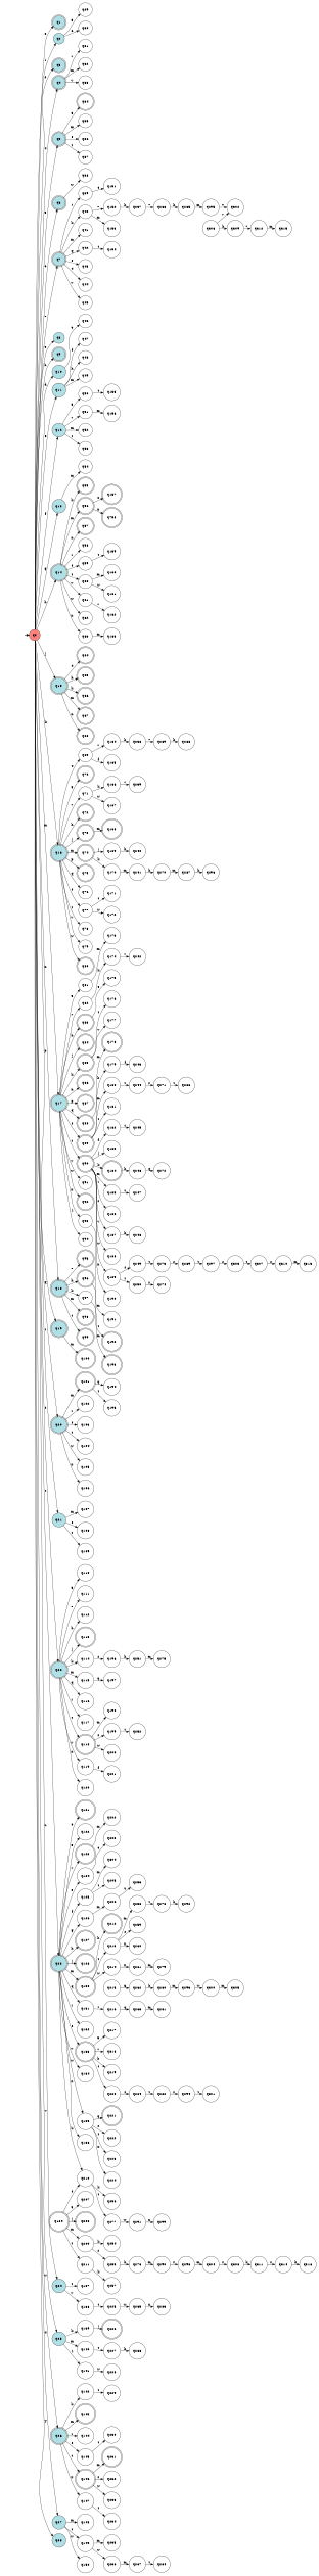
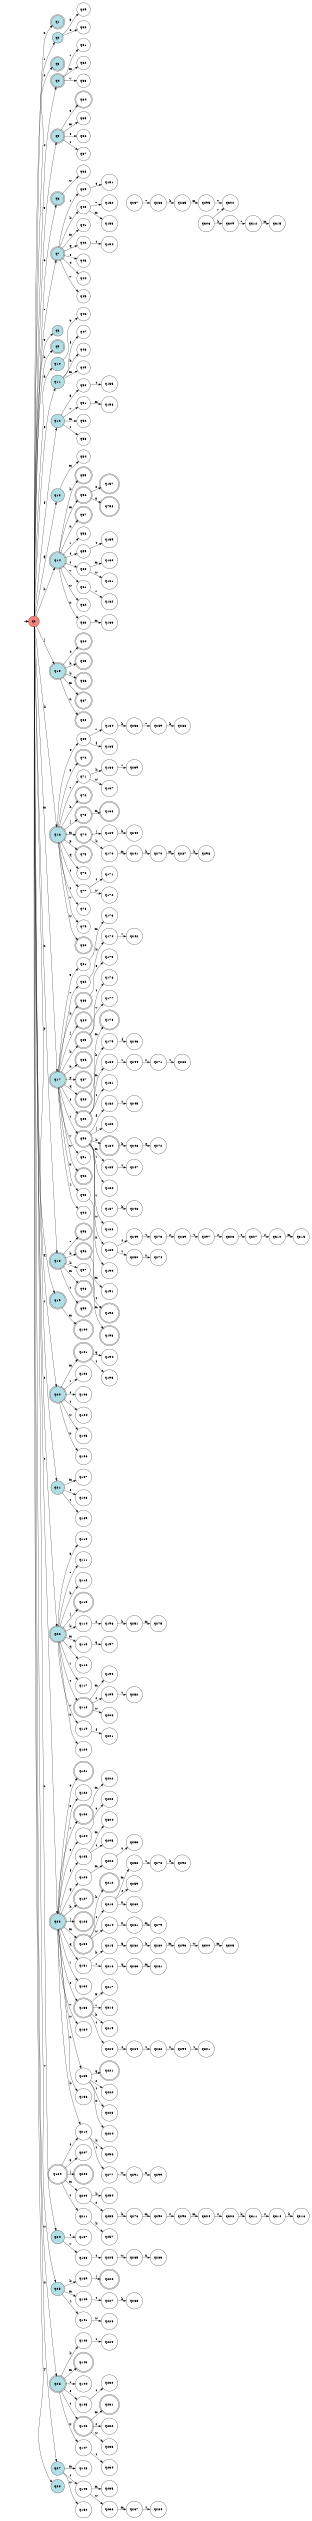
  digraph {
    rankdir=LR
    node [shape=circle style=filled color=black fillcolor=white]
    __start0 [height=0 shape=none style=invis width=0 color="" fillcolor=""]
    n2 [fillcolor="#ff817b" label=q0]
    n3 [fillcolor=powderblue label=q1 shape=doublecircle style="rounded,filled"]
    n4 [fillcolor=powderblue label=q2]
    n5 [fillcolor=powderblue label=q3 shape=doublecircle style="rounded,filled"]
    n6 [fillcolor=powderblue label=q4 shape=doublecircle style="rounded,filled"]
    n7 [fillcolor=powderblue label=q5 shape=doublecircle style="rounded,filled"]
    n8 [fillcolor=powderblue label=q6 shape=doublecircle style="rounded,filled"]
    n9 [fillcolor=powderblue label=q7 shape=doublecircle style="rounded,filled"]
    n10 [fillcolor=powderblue label=q8]
    n11 [fillcolor=powderblue label=q9 shape=doublecircle style="rounded,filled"]
    n12 [fillcolor=powderblue label=q10]
    n13 [fillcolor=powderblue label=q11]
    n14 [fillcolor=powderblue label=q12]
    n15 [fillcolor=powderblue label=q13]
    n16 [fillcolor=powderblue label=q14 shape=doublecircle style="rounded,filled"]
    n17 [fillcolor=powderblue label=q15 shape=doublecircle style="rounded,filled"]
    n18 [fillcolor=powderblue label=q16 shape=doublecircle style="rounded,filled"]
    n19 [fillcolor=powderblue label=q17 shape=doublecircle style="rounded,filled"]
    n20 [fillcolor=powderblue label=q18 shape=doublecircle style="rounded,filled"]
    n21 [fillcolor=powderblue label=q19 shape=doublecircle style="rounded,filled"]
    n22 [fillcolor=powderblue label=q20 shape=doublecircle style="rounded,filled"]
    n23 [fillcolor=powderblue label=q21]
    n24 [fillcolor=powderblue label=q22 shape=doublecircle style="rounded,filled"]
    n25 [fillcolor=powderblue label=q23 shape=doublecircle style="rounded,filled"]
    n26 [fillcolor=powderblue label=q24]
    n27 [fillcolor=powderblue label=q25]
    n28 [fillcolor=powderblue label=q26 shape=doublecircle style="rounded,filled"]
    n29 [fillcolor=powderblue label=q27]
    n30 [fillcolor=powderblue label=q28]
    n31 [label=q29]
    n32 [label=q30]
    n33 [label=q31]
    n34 [label=q32]
    n35 [label=q33]
    n36 [label=q34 shape=doublecircle style="rounded,filled"]
    n37 [label=q35]
    n38 [label=q36]
    n39 [label=q37]
    n40 [label=q38]
    n41 [label=q39]
    n42 [label=q40]
    n43 [label=q41]
    n44 [label=q42]
    n45 [label=q43]
    n46 [label=q44]
    n47 [label=q45]
    n48 [label=q46]
    n49 [label=q47]
    n50 [label=q48]
    n51 [label=q49]
    n52 [label=q50]
    n53 [label=q51]
    n54 [label=q52]
    n55 [label=q53]
    n56 [label=q54]
    n57 [label=q55 shape=doublecircle style="rounded,filled"]
    n58 [label=q56 shape=doublecircle style="rounded,filled"]
    n59 [label=q57 shape=doublecircle style="rounded,filled"]
    n60 [label=q58]
    n61 [label=q59]
    n62 [label=q60]
    n63 [label=q61]
    n64 [label=q62]
    n65 [label=q63]
    n66 [label=q64 shape=doublecircle style="rounded,filled"]
    n67 [label=q65 shape=doublecircle style="rounded,filled"]
    n68 [label=q66 shape=doublecircle style="rounded,filled"]
    n69 [label=q67 shape=doublecircle style="rounded,filled"]
    n70 [label=q68 shape=doublecircle style="rounded,filled"]
    n71 [label=q69]
    n72 [label=q70 shape=doublecircle style="rounded,filled"]
    n73 [label=q71]
    n74 [label=q72 shape=doublecircle style="rounded,filled"]
    n75 [label=q73 shape=doublecircle style="rounded,filled"]
    n76 [label=q74 shape=doublecircle style="rounded,filled"]
    n77 [label=q75 shape=doublecircle style="rounded,filled"]
    n78 [label=q76]
    n79 [label=q77]
    n80 [label=q78]
    n81 [label=q79]
    n82 [label=q80 shape=doublecircle style="rounded,filled"]
    n83 [label=q81]
    n84 [label=q82]
    n85 [label=q83 shape=doublecircle style="rounded,filled"]
    n86 [label=q84 shape=doublecircle style="rounded,filled"]
    n87 [label=q85 shape=doublecircle style="rounded,filled"]
    n88 [label=q86 shape=doublecircle style="rounded,filled"]
    n89 [label=q87 shape=doublecircle style="rounded,filled"]
    n90 [label=q88 shape=doublecircle style="rounded,filled"]
    n91 [label=q89 shape=doublecircle style="rounded,filled"]
    n92 [label=q90 shape=doublecircle style="rounded,filled"]
    n93 [label=q91]
    n94 [label=q92 shape=doublecircle style="rounded,filled"]
    n95 [label=q93]
    n96 [label=q94]
    n97 [label=q95 shape=doublecircle style="rounded,filled"]
    n98 [label=q96 shape=doublecircle style="rounded,filled"]
    n99 [label=q97]
    n100 [label=q98 shape=doublecircle style="rounded,filled"]
    n101 [label=q99 shape=doublecircle style="rounded,filled"]
    n102 [label=q100 shape=doublecircle style="rounded,filled"]
    n103 [label=q101 shape=doublecircle style="rounded,filled"]
    n104 [label=q102]
    n105 [label=q103]
    n106 [label=q104]
    n107 [label=q105]
    n108 [label=q106]
    n109 [label=q107]
    n110 [label=q108]
    n111 [label=q109]
    n112 [label=q110]
    n113 [label=q111]
    n114 [label=q112]
    n115 [label=q113 shape=doublecircle style="rounded,filled"]
    n116 [label=q114]
    n117 [label=q115]
    n118 [label=q116]
    n119 [label=q117]
    n120 [label=q118 shape=doublecircle style="rounded,filled"]
    n121 [label=q119]
    n122 [label=q120]
    n123 [label=q121 shape=doublecircle style="rounded,filled"]
    n124 [label=q122]
    n125 [label=q123 shape=doublecircle style="rounded,filled"]
    n126 [label=q124]
    n127 [label=q125]
    n128 [label=q126]
    n129 [label=q127 shape=doublecircle style="rounded,filled"]
    n130 [label=q128 shape=doublecircle style="rounded,filled"]
    n131 [label=q130 shape=doublecircle style="rounded,filled"]
    n132 [label=q131]
    n133 [label=q132]
    n134 [label=q133 shape=doublecircle style="rounded,filled"]
    n135 [label=q134]
    n136 [label=q135]
    n137 [label=q136]
    n138 [label=q210]
    n139 [label=q137]
    n140 [label=q138]
    n141 [label=q139]
    n142 [label=q140]
    n143 [label=q141]
    n144 [label=q142]
    n145 [label=q143 shape=doublecircle style="rounded,filled"]
    n146 [label=q144]
    n147 [label=q145]
    n148 [label=q146 shape=doublecircle style="rounded,filled"]
    n149 [label=q147]
    n150 [label=q148]
    n151 [label=q149]
    n152 [label=q150]
    n153 [label=q151]
    n154 [label=q152]
    n155 [label=q153]
    n156 [label=q154]
    n157 [label=q155]
    n158 [label=q156]
    n159 [label=q157 shape=doublecircle style="rounded,filled"]
    n160 [label=q758 shape=doublecircle style="rounded,filled"]
    n161 [label=q159]
    n162 [label=q160]
    n163 [label=q161]
    n164 [label=q162]
    n165 [label=q163]
    n166 [label=q164]
    n167 [label=q165]
    n168 [label=q166]
    n169 [label=q167]
    n170 [label=q168 shape=doublecircle style="rounded,filled"]
    n171 [label=q169]
    n172 [label=q170]
    n173 [label=q171]
    n174 [label=q172]
    n175 [label=q173]
    n176 [label=q174]
    n177 [label=q175]
    n178 [label=q176]
    n179 [label=q177]
    n180 [label=q178 shape=doublecircle style="rounded,filled"]
    n181 [label=q179]
    n182 [label=q180]
    n183 [label=q181]
    n184 [label=q182]
    n185 [label=q183]
    n186 [label=q184 shape=doublecircle style="rounded,filled"]
    n187 [label=q185]
    n188 [label=q186]
    n189 [label=q187]
    n190 [label=q188]
    n191 [label=q189]
    n192 [label=q190]
    n193 [label=q191]
    n194 [label=q192 shape=doublecircle style="rounded,filled"]
    n195 [label=q193 shape=doublecircle style="rounded,filled"]
    n196 [label=q194]
    n197 [label=q195]
    n198 [label=q196]
    n199 [label=q197]
    n200 [label=q198]
    n201 [label=q199]
    n202 [label=q200]
    n203 [label=q201]
    n204 [label=q202]
    n205 [label=q203]
    n206 [label=q604]
    n207 [label=q205]
    n208 [label=q206]
    n209 [label=q129 shape=doublecircle style="rounded,filled"]
    n210 [label=q207]
    n211 [label=q208 shape=doublecircle style="rounded,filled"]
    n212 [label=q209]
    n213 [label=q211]
    n214 [label=q212 shape=doublecircle style="rounded,filled"]
    n215 [label=q213]
    n216 [label=q214]
    n217 [label=q215]
    n218 [label=q216]
    n219 [label=q217]
    n220 [label=q818]
    n221 [label=q219]
    n222 [label=q220]
    n223 [label=q221 shape=doublecircle style="rounded,filled"]
    n224 [label=q222]
    n225 [label=q223]
    n226 [label=q224]
    n227 [label=q225]
    n228 [label=q226 shape=doublecircle style="rounded,filled"]
    n229 [label=q227]
    n230 [label=q228]
    n231 [label=q229]
    n232 [label=q230]
    n233 [label=q231 shape=doublecircle style="rounded,filled"]
    n234 [label=q232]
    n235 [label=q233]
    n236 [label=q234]
    n237 [label=q235]
    n238 [label=q236]
    n239 [label=q237]
    n240 [label=q238]
    n241 [label=q239]
    n242 [label=q240]
    n243 [label=q241]
    n244 [label=q242]
    n245 [label=q243]
    n246 [label=q244]
    n247 [label=q245]
    n248 [label=q246]
    n249 [label=q247]
    n250 [label=q248]
    n251 [label=q249]
    n252 [label=q250]
    n253 [label=q251]
    n254 [label=q252]
    n255 [label=q253]
    n256 [label=q254]
    n257 [label=q255]
    n258 [label=q256]
    n259 [label=q277]
    n260 [label=q257]
    n261 [label=q258]
    n262 [label=q259]
    n263 [label=q260]
    n264 [label=q261]
    n265 [label=q262]
    n266 [label=q263]
    n267 [label=q264]
    n268 [label=q265]
    n269 [label=q266]
    n270 [label=q267]
    n271 [label=q268]
    n272 [label=q269]
    n273 [label=q270]
    n274 [label=q271]
    n275 [label=q272]
    n276 [label=q273]
    n277 [label=q274]
    n278 [label=q275]
    n279 [label=q276]
    n280 [label=q278]
    n281 [label=q279]
    n282 [label=q280]
    n283 [label=q281]
    n284 [label=q282]
    n285 [label=q283]
    n286 [label=q284]
    n287 [label=q285]
    n288 [label=q286]
    n289 [label=q287]
    n290 [label=q288]
    n291 [label=q289]
    n292 [label=q290]
    n293 [label=q291]
    n294 [label=q292]
    n295 [label=q293]
    n296 [label=q294]
    n297 [label=q295]
    n298 [label=q296]
    n299 [label=q297]
    n300 [label=q298]
    n301 [label=q299]
    n302 [label=q300]
    n303 [label=q301]
    n304 [label=q302]
    n305 [label=q303]
    n306 [label=q304]
    n307 [label=q305]
    n308 [label=q307]
    n309 [label=q308]
    n310 [label=q306]
    n311 [label=q309]
    n312 [label=q310]
    n313 [label=q311]
    n314 [label=q312]
    n315 [label=q313]
    n316 [label=q314]
    n317 [label=q315]
    n318 [label=q316]
    subgraph cluster_1 {
      nodesep=0.15
      ranksep=0.15
      style=invis
      __start0
      n2
    }
    __start0 -> n2 [penwidth=2]
    n2 -> n3 [label=0]
    n2 -> n4 [label=1]
    n2 -> n5 [label=2]
    n2 -> n6 [label=4]
    n2 -> n7 [label=5]
    n2 -> n8 [label=6]
    n2 -> n9 [label=7]
    n2 -> n10 [label=9]
    n2 -> n11 [label=b]
    n2 -> n12 [label=d]
    n2 -> n13 [label=e]
    n2 -> n14 [label=f]
    n2 -> n15 [label=g]
    n2 -> n16 [label=h]
    n2 -> n17 [label=j]
    n2 -> n18 [label=k]
    n2 -> n19 [label=m]
    n2 -> n20 [label=n]
    n2 -> n21 [label=p]
    n2 -> n22 [label=q]
    n2 -> n23 [label=r]
    n2 -> n24 [label=s]
    n2 -> n25 [label=t]
    n2 -> n26 [label=u]
    n2 -> n27 [label=v]
    n2 -> n28 [label=w]
    n2 -> n29 [label=x]
    n2 -> n30 [label=y]
    n4 -> n31 [label=5]
    n4 -> n32 [label=6]
    n6 -> n33 [label=7]
    n6 -> n34 [label=m]
    n6 -> n35 [label=v]
    n7 -> n36 [label=3]
    n7 -> n37 [label=m]
    n7 -> n38 [label=s]
    n7 -> n39 [label=t]
    n8 -> n40 [label=w]
    n9 -> n41 [label=1]
    n9 -> n42 [label=k]
    n9 -> n43 [label=m]
    n9 -> n44 [label=q]
    n9 -> n45 [label=s]
    n9 -> n46 [label=4]
    n9 -> n47 [label=v]
    n12 -> n48 [label=9]
    n13 -> n49 [label=f]
    n13 -> n50 [label=h]
    n13 -> n51 [label=m]
    n14 -> n52 [label=5]
    n14 -> n53 [label=7]
    n14 -> n54 [label=m]
    n14 -> n55 [label=t]
    n15 -> n56 [label=m]
    n16 -> n57 [label=k]
    n16 -> n58 [label=m]
    n16 -> n59 [label=n]
    n16 -> n60 [label=r]
    n16 -> n61 [label=s]
    n16 -> n62 [label=t]
    n16 -> n63 [label=v]
    n16 -> n64 [label=w]
    n16 -> n65 [label=x]
    n17 -> n66 [label=4]
    n17 -> n67 [label=h]
    n17 -> n68 [label=k]
    n17 -> n69 [label=m]
    n17 -> n70 [label=n]
    n18 -> n71 [label=4]
    n18 -> n72 [label=5]
    n18 -> n73 [label=7]
    n18 -> n74 [label=h]
    n18 -> n75 [label=j]
    n18 -> n76 [label=m]
    n18 -> n77 [label=p]
    n18 -> n78 [label=q]
    n18 -> n79 [label=s]
    n18 -> n80 [label=t]
    n18 -> n81 [label=v]
    n18 -> n82 [label=w]
    n19 -> n83 [label=5]
    n19 -> n84 [label=7]
    n19 -> n85 [label=h]
    n19 -> n86 [label=j]
    n19 -> n87 [label=k]
    n19 -> n88 [label=n]
    n19 -> n89 [label=p]
    n19 -> n90 [label=q]
    n19 -> n91 [label=s]
    n19 -> n92 [label=t]
    n19 -> n93 [label=v]
    n19 -> n94 [label=w]
    n19 -> n95 [label=x]
    n19 -> n96 [label=z]
    n20 -> n97 [label=7]
    n20 -> n98 [label=h]
    n20 -> n99 [label=k]
    n20 -> n100 [label=m]
    n20 -> n101 [label=t]
    n21 -> n102 [label=m]
    n22 -> n103 [label=m]
    n22 -> n104 [label=r]
    n22 -> n105 [label=s]
    n22 -> n106 [label=t]
    n22 -> n107 [label=w]
    n22 -> n108 [label=x]
    n23 -> n109 [label=m]
    n23 -> n110 [label=s]
    n23 -> n111 [label=t]
    n24 -> n112 [label=5]
    n24 -> n113 [label=7]
    n24 -> n114 [label=h]
    n24 -> n115 [label=j]
    n24 -> n116 [label=k]
    n24 -> n117 [label=m]
    n24 -> n118 [label=q]
    n24 -> n119 [label=r]
    n24 -> n120 [label=t]
    n24 -> n121 [label=v]
    n24 -> n122 [label=x]
    n25 -> n123 [label=0]
    n25 -> n124 [label=5]
    n25 -> n125 [label=7]
    n25 -> n126 [label=e]
    n25 -> n127 [label=f]
    n25 -> n128 [label=g]
    n25 -> n129 [label=h]
    n25 -> n130 [label=j]
    n25 -> n131 [label=m]
    n25 -> n132 [label=q]
    n25 -> n133 [label=r]
    n25 -> n134 [label=s]
    n25 -> n135 [label=v]
    n25 -> n136 [label=w]
    n25 -> n137 [label=x]
    n25 -> n138 [label=k]
    n26 -> n139 [label=t]
    n26 -> n140 [label=v]
    n27 -> n141 [label=k]
    n27 -> n142 [label=m]
    n27 -> n143 [label=z]
    n28 -> n144 [label=k]
    n28 -> n145 [label=m]
    n28 -> n146 [label=r]
    n28 -> n147 [label=s]
    n28 -> n148 [label=t]
    n28 -> n149 [label=x]
    n29 -> n150 [label=m]
    n29 -> n151 [label=t]
    n29 -> n152 [label=w]
    n41 -> n153 [label=4]
    n42 -> n154 [label=7]
    n42 -> n155 [label=m]
    n44 -> n156 [label=t]
    n52 -> n157 [label=t]
    n53 -> n158 [label=m]
    n58 -> n159 [label=0]
    n58 -> n160 [label=n]
    n61 -> n161 [label=t]
    n62 -> n162 [label=m]
    n62 -> n163 [label=w]
    n63 -> n164 [label=7]
    n65 -> n165 [label=m]
    n71 -> n166 [label=7]
    n71 -> n167 [label=f]
    n73 -> n168 [label=k]
    n73 -> n169 [label=w]
    n75 -> n170 [label=m]
    n76 -> n171 [label=j]
    n76 -> n172 [label=k]
    n79 -> n173 [label=t]
    n79 -> n174 [label=w]
    n83 -> n175 [label=m]
    n84 -> n176 [label=k]
    n85 -> n177 [label=4]
    n87 -> n178 [label=t]
    n87 -> n179 [label=v]
    n90 -> n180 [label=m]
    n91 -> n181 [label=h]
    n91 -> n182 [label=m]
    n91 -> n183 [label=t]
    n92 -> n184 [label=f]
    n92 -> n185 [label=j]
    n92 -> n186 [label=k]
    n92 -> n187 [label=m]
    n92 -> n188 [label=r]
-   n92 -> n189 [label=s]
    n92 -> n190 [label=v]
    n92 -> n191 [label=w]
    n92 -> n192 [label=n]
    n95 -> n193 [label=m]
    n98 -> n194 [label=t]
    n99 -> n195 [label=m]
    n103 -> n196 [label=q]
    n103 -> n197 [label=t]
    n116 -> n198 [label=s]
    n117 -> n199 [label=q]
    n120 -> n200 [label=m]
    n120 -> n201 [label=s]
    n120 -> n202 [label=w]
    n121 -> n203 [label=f]
    n125 -> n204 [label=m]
    n126 -> n205 [label=c]
    n127 -> n206 [label=m]
    n127 -> n207 [label=t]
    n128 -> n208 [label=m]
    n131 -> n214 [label=h]
    n131 -> n215 [label=t]
    n131 -> n216 [label=w]
+   n132 -> n217 [label=h]
    n132 -> n218 [label=r]
    n134 -> n219 [label=5]
    n134 -> n220 [label=7]
    n134 -> n221 [label=h]
    n134 -> n222 [label=t]
    n136 -> n223 [label=q]
    n136 -> n224 [label=s]
    n136 -> n225 [label=t]
    n136 -> n226 [label=x]
    n138 -> n258 [label=k]
    n138 -> n259 [label=t]
    n140 -> n227 [label=t]
    n141 -> n228 [label=j]
    n142 -> n229 [label=t]
    n143 -> n230 [label=w]
    n144 -> n231 [label=t]
    n147 -> n232 [label=t]
    n148 -> n233 [label=m]
    n148 -> n234 [label=s]
    n148 -> n235 [label=w]
    n149 -> n236 [label=t]
    n151 -> n237 [label=m]
    n151 -> n238 [label=w]
-   n154 -> n239 [label=k]
    n166 -> n240 [label=k]
    n168 -> n241 [label=7]
    n171 -> n242 [label=k]
    n172 -> n243 [label=m]
    n176 -> n244 [label=7]
    n181 -> n245 [label=f]
    n182 -> n246 [label=t]
    n184 -> n247 [label=t]
    n186 -> n248 [label=h]
    n187 -> n249 [label=t]
    n189 -> n250 [label=k]
    n191 -> n251 [label=s]
    n191 -> n252 [label=t]
    n198 -> n253 [label=k]
    n201 -> n254 [label=t]
    n208 -> n255 [label=u]
    n209 -> n138 [label=s]
    n209 -> n210 [label=5]
    n209 -> n211 [label=j]
    n209 -> n212 [label=m]
    n209 -> n213 [label=t]
    n212 -> n256 [label=k]
    n212 -> n257 [label=s]
    n213 -> n260 [label=k]
    n215 -> n261 [label=m]
    n215 -> n262 [label=s]
    n215 -> n263 [label=x]
    n216 -> n264 [label=x]
    n217 -> n265 [label=5]
    n218 -> n266 [label=q]
    n222 -> n267 [label=s]
    n227 -> n268 [label=w]
    n229 -> n269 [label=k]
    n238 -> n270 [label=m]
    n239 -> n271 [label=7]
    n240 -> n272 [label=7]
    n243 -> n273 [label=k]
    n246 -> n274 [label=s]
    n248 -> n275 [label=q]
    n251 -> n276 [label=t]
    n252 -> n277 [label=s]
    n253 -> n278 [label=m]
    n257 -> n279 [label=k]
    n259 -> n293 [label=w]
    n261 -> n280 [label=t]
    n264 -> n281 [label=m]
    n265 -> n282 [label=h]
    n266 -> n283 [label=m]
    n267 -> n284 [label=t]
    n268 -> n285 [label=x]
    n270 -> n286 [label=t]
    n271 -> n287 [label=k]
    n272 -> n288 [label=k]
    n273 -> n289 [label=m]
    n274 -> n290 [label=t]
    n276 -> n291 [label=s]
    n279 -> n292 [label=m]
    n280 -> n294 [label=k]
    n282 -> n295 [label=m]
    n284 -> n296 [label=s]
    n287 -> n297 [label=m]
    n289 -> n298 [label=k]
    n291 -> n299 [label=t]
    n292 -> n300 [label=s]
    n293 -> n301 [label=x]
    n295 -> n302 [label=w]
    n296 -> n303 [label=t]
    n297 -> n304 [label=v]
    n299 -> n305 [label=s]
    n300 -> n306 [label=m]
    n302 -> n307 [label=m]
    n305 -> n308 [label=t]
    n306 -> n309 [label=s]
    n308 -> n312 [label=s]
    n309 -> n313 [label=k]
    n310 -> n304 [label=7]
    n310 -> n311 [label=k]
    n311 -> n314 [label=7]
    n312 -> n315 [label=m]
    n313 -> n316 [label=s]
    n314 -> n317 [label=m]
    n316 -> n318 [label=k]
  }
